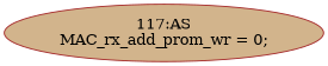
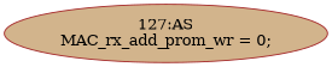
  strict digraph {
-   n1 [ast="<pyverilog.vparser.ast.Assign object at 0x7fdff6ff36d0>" def_var="['MAC_rx_add_prom_wr']" fillcolor=tan label="117:AS\nMAC_rx_add_prom_wr = 0;" statements="[]" style=filled typ=Assign use_var="[]" color=brown]
+   n1 [ast="<pyverilog.vparser.ast.Assign object at 0x7fdff6ff36d0>" def_var="['MAC_rx_add_prom_wr']" fillcolor=tan label="127:AS\nMAC_rx_add_prom_wr = 0;" statements="[]" style=filled typ=Assign use_var="[]" color=brown]
  }
